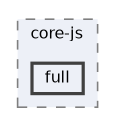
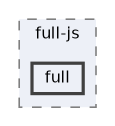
  digraph {
    compound=true
    rankdir=LR
    n1 [color=grey25 fillcolor="#edf0f7" fontname=Helvetica fontsize=10 height=0.2 label=full shape=box style="filled,bold" width=0.4]
    subgraph cluster_1 {
      bgcolor="#edf0f7"
      fontname=Helvetica
      fontsize=10
-     label="core-js"
+     label="full-js"
      pencolor=grey50
      style="filled,dashed"
      n1
    }
  }
